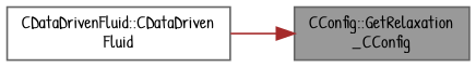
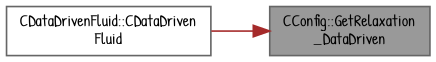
  digraph {
    rankdir=RL
    fontname="Patrick Hand"
    node [fontname="Patrick Hand" fontsize=10 shape=box style=filled]
-   n1 [color=gray40 fillcolor=grey60 fontcolor=black height=0.2 label="CConfig::GetRelaxation\l_CConfig" width=0.4]
+   n1 [color=gray40 fillcolor=grey60 fontcolor=black height=0.2 label="CConfig::GetRelaxation\l_DataDriven" width=0.4]
    n2 [color=grey40 fillcolor=white height=0.2 label="CDataDrivenFluid::CDataDriven\lFluid" width=0.4]
    n1 -> n2 [color=brown dir=back fontname="Patrick Hand" fontsize=10 labelfontname=Helvetica labelfontsize=10 style=solid]
  }
